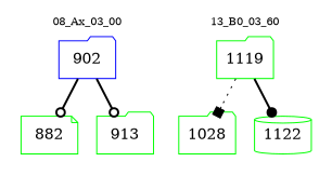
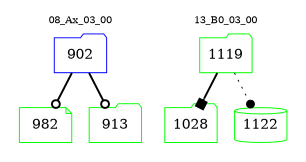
  digraph {
    node [color=green shape=folder]
    edge [arrowhead=odot color=black style=bold]
    n1 [color=blue label=902]
-   n2 [label=882 shape=note]
+   n2 [label=982 shape=note]
    n3 [label=913]
    n4 [label=1119]
    n5 [label=1028]
    n6 [label=1122 shape=cylinder]
    subgraph cluster_1 {
      color=white
      fontsize=10
      label="08_Ax_03_00"
      n1
      n2
      n3
    }
    subgraph cluster_2 {
      color=white
      fontsize=10
-     label="13_B0_03_60"
+     label="13_B0_03_00"
      n4
      n5
      n6
    }
    n1 -> n2
    n1 -> n3
-   n4 -> n5 [arrowhead=box style=dotted]
-   n4 -> n6 [arrowhead=dot]
+   n4 -> n5 [arrowhead=box]
+   n4 -> n6 [arrowhead=dot style=dotted]
  }
